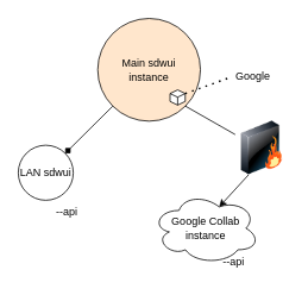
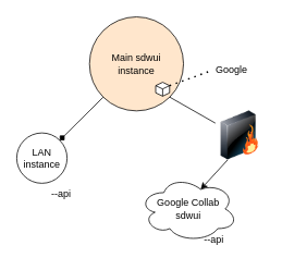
  <mxCell id="0" />
  <mxCell id="1" parent="0" />
  <mxCell id="2" value="" style="image;html=1;image=img/lib/clip_art/networking/Firewall_128x128.png" vertex="1" parent="1"><mxGeometry x="263" y="135" width="60" height="60" as="geometry" /></mxCell>
  <mxCell id="3" value="" style="group;shadow=0;" vertex="1" connectable="0" parent="1"><mxGeometry x="170" y="215" width="120" height="93" as="geometry" /></mxCell>
- <mxCell id="4" value="&lt;div&gt;Google Collab&lt;/div&gt;&lt;div&gt;instance&lt;br&gt;&lt;/div&gt;" style="ellipse;shape=cloud;whiteSpace=wrap;html=1;" vertex="1" parent="3"><mxGeometry width="120" height="80" as="geometry" /></mxCell>
+ <mxCell id="4" value="&lt;div&gt;Google Collab&lt;/div&gt;&lt;div&gt;sdwui&lt;br&gt;&lt;/div&gt;" style="ellipse;shape=cloud;whiteSpace=wrap;html=1;" vertex="1" parent="3"><mxGeometry width="120" height="80" as="geometry" /></mxCell>
  <mxCell id="5" value="--api" style="text;html=1;align=center;verticalAlign=middle;resizable=0;points=[];autosize=1;strokeColor=none;fillColor=none;" vertex="1" parent="3"><mxGeometry x="66" y="63" width="50" height="30" as="geometry" /></mxCell>
  <mxCell id="6" value="&lt;div&gt;Main sdwui&lt;/div&gt;&lt;div&gt;instance&lt;br&gt;&lt;/div&gt;" style="ellipse;whiteSpace=wrap;html=1;aspect=fixed;fillColor=#ffe6cc;" vertex="1" parent="1"><mxGeometry x="109" y="20" width="115" height="115" as="geometry" /></mxCell>
  <mxCell id="7" value="" style="group" vertex="1" connectable="0" parent="1"><mxGeometry x="20" y="162" width="73" height="86" as="geometry" /></mxCell>
  <mxCell id="8" value="--api" style="text;html=1;align=center;verticalAlign=middle;resizable=0;points=[];autosize=1;strokeColor=none;fillColor=none;" vertex="1" parent="7"><mxGeometry x="29.024" y="60.2" width="50" height="30" as="geometry" /></mxCell>
- <mxCell id="9" value="LAN sdwui" style="ellipse;whiteSpace=wrap;html=1;aspect=fixed;" vertex="1" parent="7"><mxGeometry width="61.609" height="61.609" as="geometry" /></mxCell>
+ <mxCell id="9" value="LAN instance" style="ellipse;whiteSpace=wrap;html=1;aspect=fixed;" vertex="1" parent="7"><mxGeometry width="61.609" height="61.609" as="geometry" /></mxCell>
  <mxCell id="10" value="" style="endArrow=none;html=1;rounded=0;entryX=1;entryY=1;entryDx=0;entryDy=0;exitX=0;exitY=0.25;exitDx=0;exitDy=0;" edge="1" parent="1" source="2" target="6"><mxGeometry width="50" height="50" relative="1" as="geometry"><mxPoint x="166" y="207" as="sourcePoint" /><mxPoint x="216" y="157" as="targetPoint" /></mxGeometry></mxCell>
  <mxCell id="11" value="" style="endArrow=classic;html=1;rounded=0;entryX=0.625;entryY=0.2;entryDx=0;entryDy=0;entryPerimeter=0;exitX=0.25;exitY=1;exitDx=0;exitDy=0;" edge="1" parent="1" source="2" target="4"><mxGeometry width="50" height="50" relative="1" as="geometry"><mxPoint x="303" y="192" as="sourcePoint" /><mxPoint x="307" y="257" as="targetPoint" /></mxGeometry></mxCell>
  <mxCell id="12" value="" style="endArrow=diamond;html=1;rounded=0;exitX=0;exitY=1;exitDx=0;exitDy=0;entryX=1;entryY=0;entryDx=0;entryDy=0;" edge="1" parent="1" source="6" target="9"><mxGeometry width="50" height="50" relative="1" as="geometry"><mxPoint x="93" y="210" as="sourcePoint" /><mxPoint x="143" y="160" as="targetPoint" /></mxGeometry></mxCell>
  <mxCell id="13" value="" style="html=1;shape=mxgraph.basic.isocube;isoAngle=15;" vertex="1" parent="1"><mxGeometry x="190" y="100" width="17" height="17" as="geometry" /></mxCell>
  <mxCell id="14" value="" style="endArrow=none;dashed=1;html=1;dashPattern=1 3;strokeWidth=2;rounded=0;exitX=0;exitY=0;exitDx=17;exitDy=4.081;exitPerimeter=0;" edge="1" parent="1" source="13"><mxGeometry width="50" height="50" relative="1" as="geometry"><mxPoint x="100" y="186" as="sourcePoint" /><mxPoint x="255" y="87" as="targetPoint" /></mxGeometry></mxCell>
  <mxCell id="15" value="Google" style="text;html=1;strokeColor=none;fillColor=none;align=center;verticalAlign=middle;whiteSpace=wrap;rounded=0;" vertex="1" parent="1"><mxGeometry x="253" y="70" width="60" height="30" as="geometry" /></mxCell>
